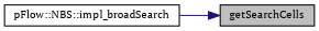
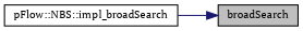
  digraph {
    rankdir=RL
    fontname="PT Serif"
    node [color=black fontname="PT Serif" fontsize=10 shape=record style=filled]
-   n1 [fillcolor=grey75 fontcolor=black height=0.2 label=getSearchCells width=0.4]
+   n1 [fillcolor=grey75 fontcolor=black height=0.2 label=broadSearch width=0.4]
    n2 [fillcolor=white height=0.2 label="pFlow::NBS::impl_broadSearch" width=0.4]
    n1 -> n2 [color=midnightblue dir=back fontname="PT Serif" fontsize=10 labelfontname=Helvetica labelfontsize=10 style=solid]
  }
